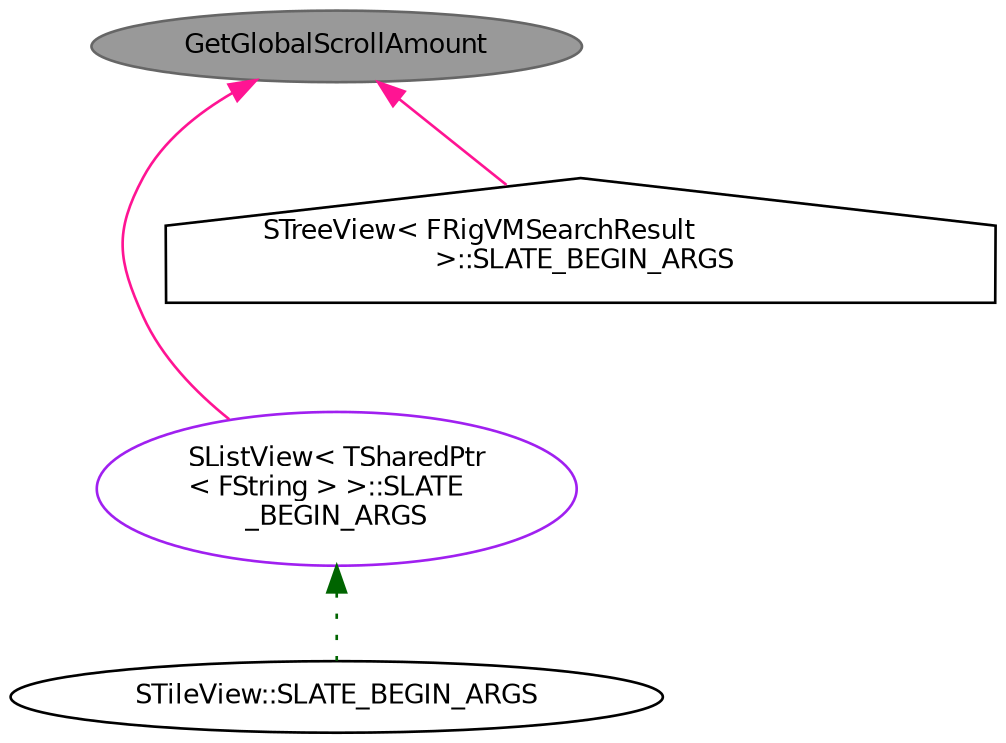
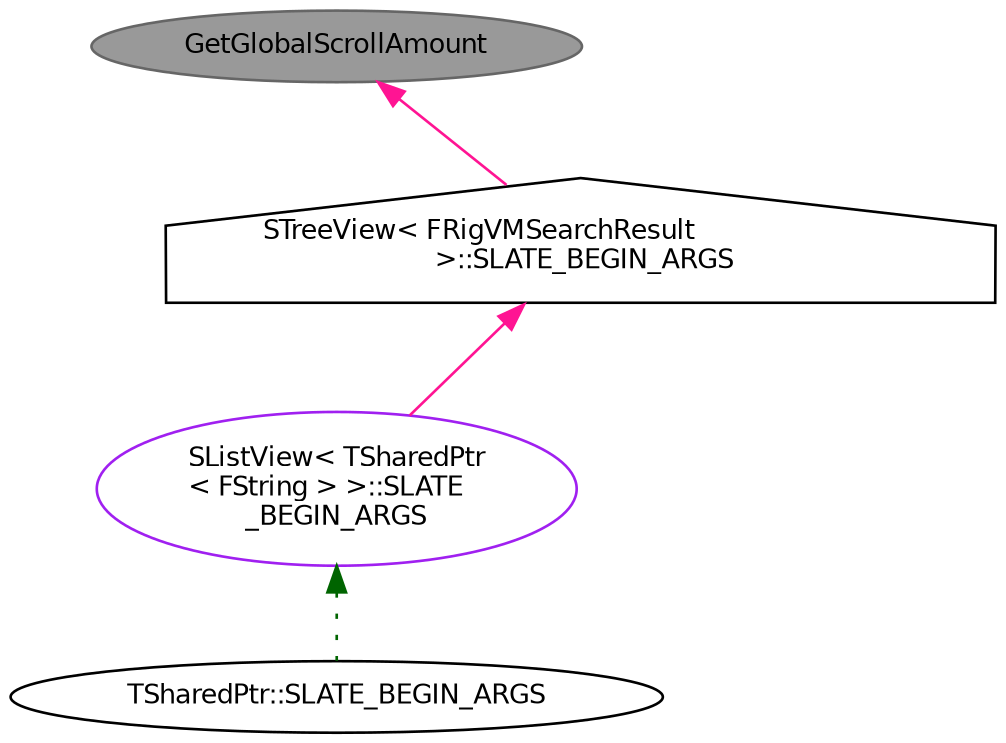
  digraph {
    rankdir=TB
    node [color=black fillcolor=white fontname=Helvetica fontsize=10 shape=ellipse style=filled]
    edge [color=deeppink dir=back fontname=Helvetica fontsize=10 labelfontname=Helvetica labelfontsize=10 style=solid]
    n1 [color=gray40 fillcolor=grey60 fontcolor=black height=0.2 label=GetGlobalScrollAmount width=0.4]
    n2 [color=purple height=0.2 label="SListView\< TSharedPtr\l\< FString \> \>::SLATE\l_BEGIN_ARGS" width=0.4]
    n3 [height=0.2 label="STreeView\< FRigVMSearchResult\l \>::SLATE_BEGIN_ARGS" shape=house width=0.4]
-   n4 [height=0.2 label="STileView::SLATE_BEGIN_ARGS" width=0.4]
-   n1 -> n2
+   n4 [height=0.2 label="TSharedPtr::SLATE_BEGIN_ARGS" width=0.4]
+   n3 -> n2
    n1 -> n3
    n2 -> n4 [color=darkgreen style=dotted]
  }
